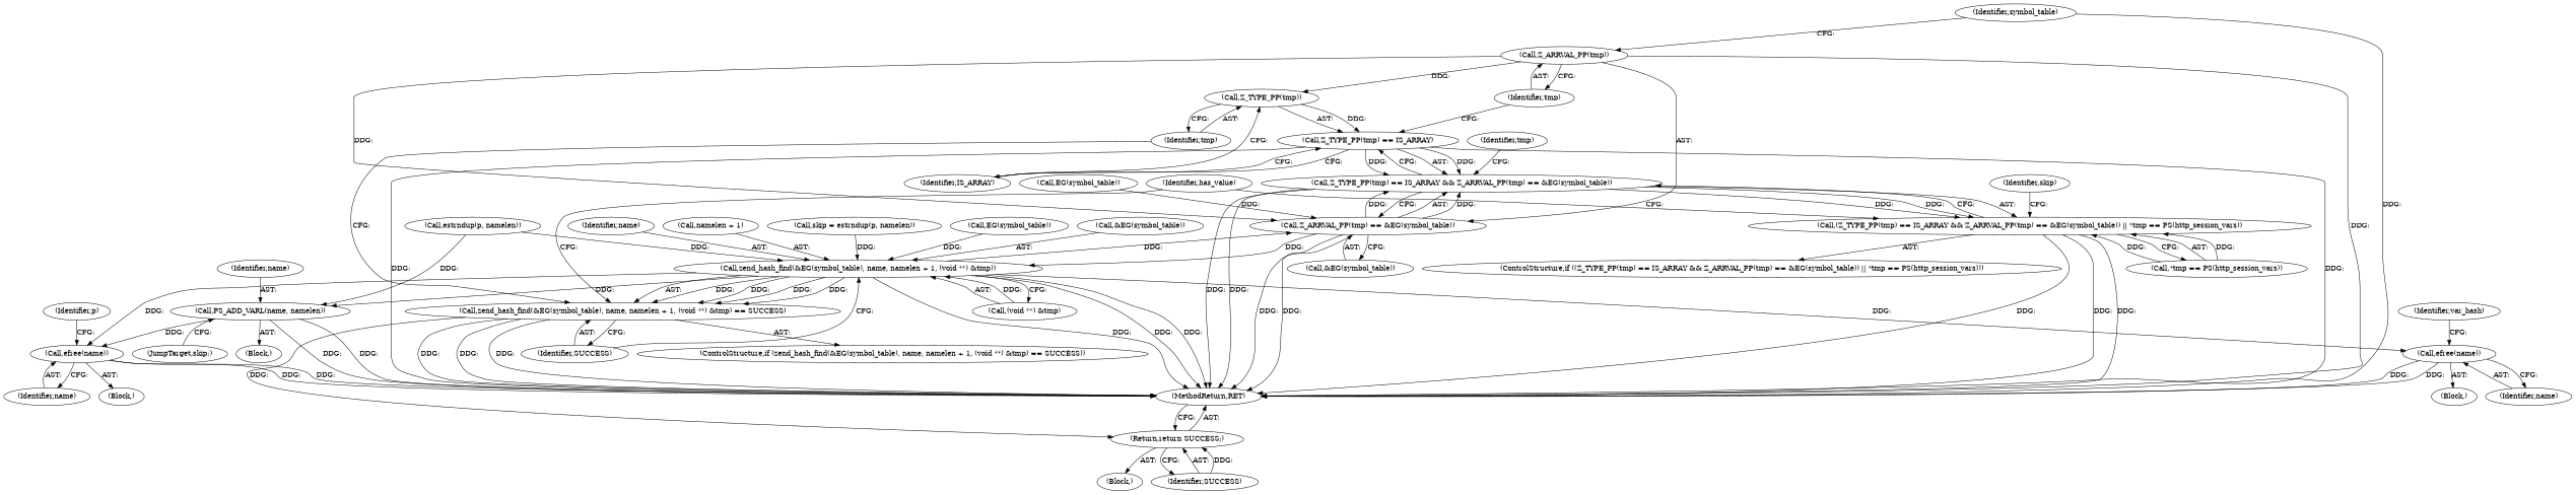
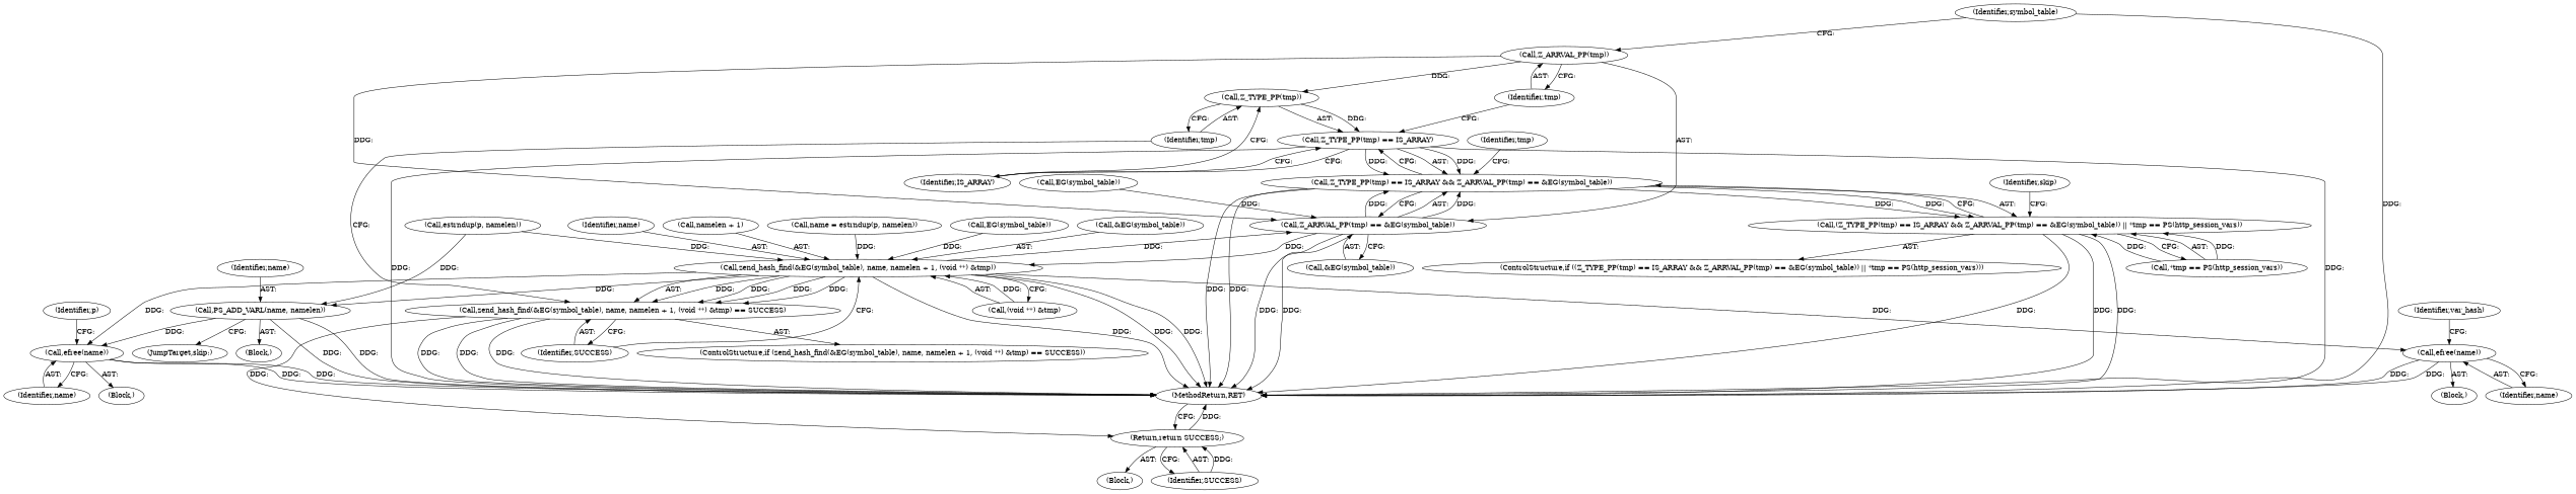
  digraph {
    n1 [label="(Call,Z_ARRVAL_PP(tmp))"]
    n2 [label="(Call,Z_TYPE_PP(tmp))"]
    n3 [label="(Call,Z_ARRVAL_PP(tmp) == &EG(symbol_table))"]
    n4 [label="(MethodReturn,RET)"]
    n5 [label="(Identifier,tmp)"]
    n6 [label="(Call,Z_TYPE_PP(tmp) == IS_ARRAY)"]
    n7 [label="(Identifier,tmp)"]
    n8 [label="(Call,Z_TYPE_PP(tmp) == IS_ARRAY && Z_ARRVAL_PP(tmp) == &EG(symbol_table))"]
    n9 [label="(Call,zend_hash_find(&EG(symbol_table), name, namelen + 1, (void **) &tmp))"]
    n10 [label="(Call,&EG(symbol_table))"]
    n11 [label="(Return,return SUCCESS;)"]
    n12 [label="(Identifier,IS_ARRAY)"]
    n13 [label="(Call,zend_hash_find(&EG(symbol_table), name, namelen + 1, (void **) &tmp) == SUCCESS)"]
    n14 [label="(Call,(Z_TYPE_PP(tmp) == IS_ARRAY && Z_ARRVAL_PP(tmp) == &EG(symbol_table)) || *tmp == PS(http_session_vars))"]
    n15 [label="(Call,*tmp == PS(http_session_vars))"]
    n16 [label="(ControlStructure,if ((Z_TYPE_PP(tmp) == IS_ARRAY && Z_ARRVAL_PP(tmp) == &EG(symbol_table)) || *tmp == PS(http_session_vars)))"]
    n17 [label="(Call,efree(name))"]
    n18 [label="(Call,PS_ADD_VARL(name, namelen))"]
    n19 [label="(Call,efree(name))"]
    n20 [label="(Call,(void **) &tmp)"]
    n21 [label="(ControlStructure,if (zend_hash_find(&EG(symbol_table), name, namelen + 1, (void **) &tmp) == SUCCESS))"]
    n22 [label="(Identifier,SUCCESS)"]
    n23 [label="(Identifier,name)"]
    n24 [label="(Block,)"]
    n25 [label="(Block,)"]
    n26 [label="(Block,)"]
    n27 [label="(Identifier,name)"]
    n28 [label="(Block,)"]
    n29 [label="(Identifier,SUCCESS)"]
    n30 [label="(Identifier,symbol_table)"]
    n31 [label="(Identifier,name)"]
    n32 [label="(Call,EG(symbol_table))"]
    n33 [label="(Call,&EG(symbol_table))"]
    n34 [label="(Call,EG(symbol_table))"]
    n35 [label="(Identifier,name)"]
    n36 [label="(Call,namelen + 1)"]
    n37 [label="(Identifier,skip)"]
-   n38 [label="(Identifier,has_value)"]
    n39 [label="(JumpTarget,skip:)"]
    n40 [label="(Identifier,var_hash)"]
    n41 [label="(Identifier,tmp)"]
-   n42 [label="(Call,skip = estrndup(p, namelen))"]
+   n42 [label="(Call,name = estrndup(p, namelen))"]
    n43 [label="(Call,estrndup(p, namelen))"]
    n44 [label="(Identifier,p)"]
    n1 -> n2 [label="DDG: "]
    n1 -> n3 [label="AST: "]
    n1 -> n3 [label="DDG: "]
-   n1 -> n4 [label="DDG: "]
    n1 -> n5 [label="CFG: "]
    n2 -> n6 [label="AST: "]
    n2 -> n6 [label="DDG: "]
    n2 -> n7 [label="CFG: "]
    n3 -> n4 [label="DDG: "]
    n3 -> n4 [label="DDG: "]
    n3 -> n8 [label="AST: "]
    n3 -> n8 [label="DDG: "]
    n3 -> n8 [label="DDG: "]
    n3 -> n9 [label="DDG: "]
    n3 -> n10 [label="CFG: "]
    n4 -> n11 [label="CFG: "]
    n5 -> n1 [label="AST: "]
    n5 -> n6 [label="CFG: "]
    n6 -> n4 [label="DDG: "]
    n6 -> n4 [label="DDG: "]
    n6 -> n8 [label="AST: "]
    n6 -> n8 [label="DDG: "]
    n6 -> n8 [label="DDG: "]
    n6 -> n12 [label="CFG: "]
    n7 -> n2 [label="AST: "]
    n7 -> n13 [label="CFG: "]
    n8 -> n3 [label="CFG: "]
    n8 -> n4 [label="DDG: "]
    n8 -> n4 [label="DDG: "]
    n8 -> n6 [label="CFG: "]
    n8 -> n14 [label="AST: "]
    n8 -> n14 [label="DDG: "]
    n8 -> n14 [label="DDG: "]
    n9 -> n3 [label="DDG: "]
    n9 -> n4 [label="DDG: "]
    n9 -> n4 [label="DDG: "]
    n9 -> n4 [label="DDG: "]
    n9 -> n13 [label="AST: "]
    n9 -> n13 [label="DDG: "]
    n9 -> n13 [label="DDG: "]
    n9 -> n13 [label="DDG: "]
    n9 -> n13 [label="DDG: "]
    n9 -> n17 [label="DDG: "]
    n9 -> n18 [label="DDG: "]
    n9 -> n19 [label="DDG: "]
    n9 -> n20 [label="CFG: "]
    n10 -> n3 [label="AST: "]
-   n11 -> n4 [label="AST: "]
+   n11 -> n4 [label="DDG: "]
    n11 -> n28 [label="AST: "]
    n11 -> n29 [label="CFG: "]
    n12 -> n2 [label="CFG: "]
    n12 -> n6 [label="CFG: "]
    n13 -> n4 [label="DDG: "]
    n13 -> n4 [label="DDG: "]
    n13 -> n4 [label="DDG: "]
    n13 -> n11 [label="DDG: "]
    n13 -> n21 [label="AST: "]
    n13 -> n22 [label="CFG: "]
    n14 -> n4 [label="DDG: "]
    n14 -> n4 [label="DDG: "]
    n14 -> n4 [label="DDG: "]
    n14 -> n8 [label="CFG: "]
    n14 -> n15 [label="CFG: "]
    n14 -> n16 [label="AST: "]
    n15 -> n14 [label="AST: "]
    n15 -> n14 [label="DDG: "]
    n15 -> n14 [label="DDG: "]
    n17 -> n4 [label="DDG: "]
    n17 -> n4 [label="DDG: "]
    n17 -> n23 [label="CFG: "]
    n17 -> n24 [label="AST: "]
    n18 -> n4 [label="DDG: "]
    n18 -> n4 [label="DDG: "]
    n18 -> n19 [label="DDG: "]
    n18 -> n25 [label="AST: "]
    n19 -> n4 [label="DDG: "]
    n19 -> n4 [label="DDG: "]
    n19 -> n26 [label="AST: "]
    n19 -> n27 [label="CFG: "]
    n20 -> n9 [label="AST: "]
    n20 -> n9 [label="DDG: "]
    n22 -> n9 [label="CFG: "]
    n22 -> n13 [label="AST: "]
    n23 -> n17 [label="AST: "]
    n27 -> n19 [label="AST: "]
    n29 -> n11 [label="AST: "]
    n29 -> n11 [label="DDG: "]
    n30 -> n1 [label="CFG: "]
    n30 -> n4 [label="DDG: "]
    n31 -> n18 [label="AST: "]
    n32 -> n9 [label="DDG: "]
    n33 -> n9 [label="AST: "]
    n34 -> n3 [label="DDG: "]
    n35 -> n9 [label="AST: "]
    n36 -> n9 [label="AST: "]
    n37 -> n14 [label="CFG: "]
-   n38 -> n13 [label="CFG: "]
-   n38 -> n14 [label="CFG: "]
-   n39 -> n18 [label="CFG: "]
+   n18 -> n39 [label="CFG: "]
    n40 -> n17 [label="CFG: "]
    n41 -> n8 [label="CFG: "]
    n42 -> n9 [label="DDG: "]
    n43 -> n9 [label="DDG: "]
    n43 -> n18 [label="DDG: "]
    n44 -> n19 [label="CFG: "]
  }
